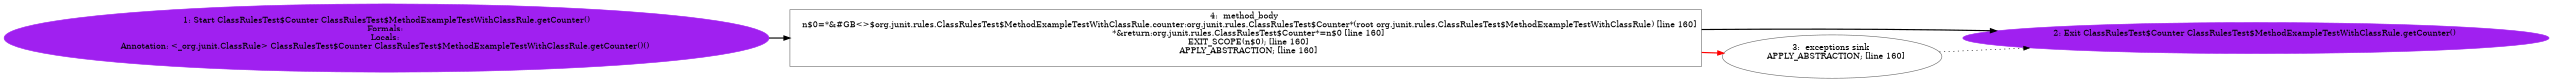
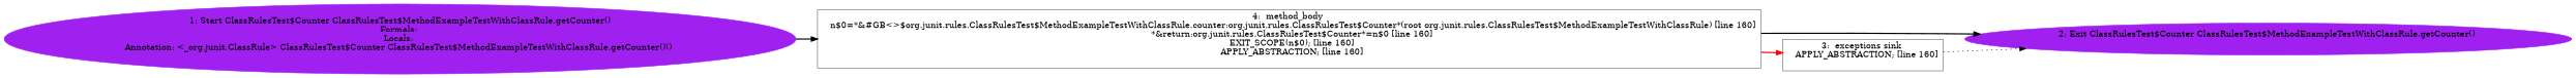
  digraph {
    rankdir=LR
    node [color=purple]
    edge [style=bold]
    n1 [label="1: Start ClassRulesTest$Counter ClassRulesTest$MethodExampleTestWithClassRule.getCounter()\nFormals: \nLocals: \nAnnotation: <_org.junit.ClassRule> ClassRulesTest$Counter ClassRulesTest$MethodExampleTestWithClassRule.getCounter()() \n  " style=filled]
    n2 [label="4:  method_body \n   n$0=*&#GB<>$org.junit.rules.ClassRulesTest$MethodExampleTestWithClassRule.counter:org.junit.rules.ClassRulesTest$Counter*(root org.junit.rules.ClassRulesTest$MethodExampleTestWithClassRule) [line 160]\n  *&return:org.junit.rules.ClassRulesTest$Counter*=n$0 [line 160]\n  EXIT_SCOPE(n$0); [line 160]\n  APPLY_ABSTRACTION; [line 160]\n " shape=box color=gray40]
    n3 [label="2: Exit ClassRulesTest$Counter ClassRulesTest$MethodExampleTestWithClassRule.getCounter() \n  " style=filled]
-   n4 [label="3:  exceptions sink \n   APPLY_ABSTRACTION; [line 160]\n " shape=ellipse color=gray40]
+   n4 [label="3:  exceptions sink \n   APPLY_ABSTRACTION; [line 160]\n " shape=box color=gray40]
    n1 -> n2
    n2 -> n3
    n2 -> n4 [color=red]
    n4 -> n3 [style=dotted]
  }
